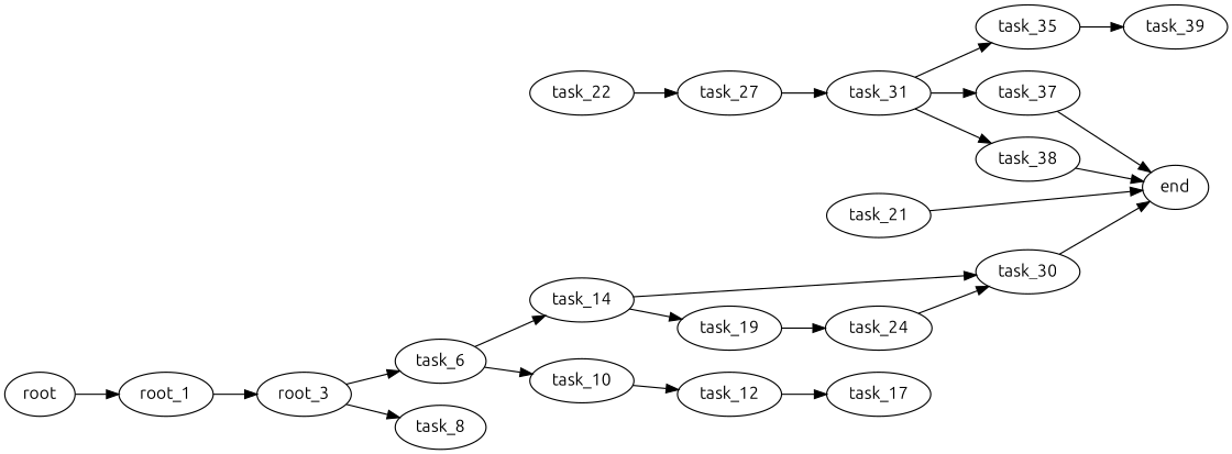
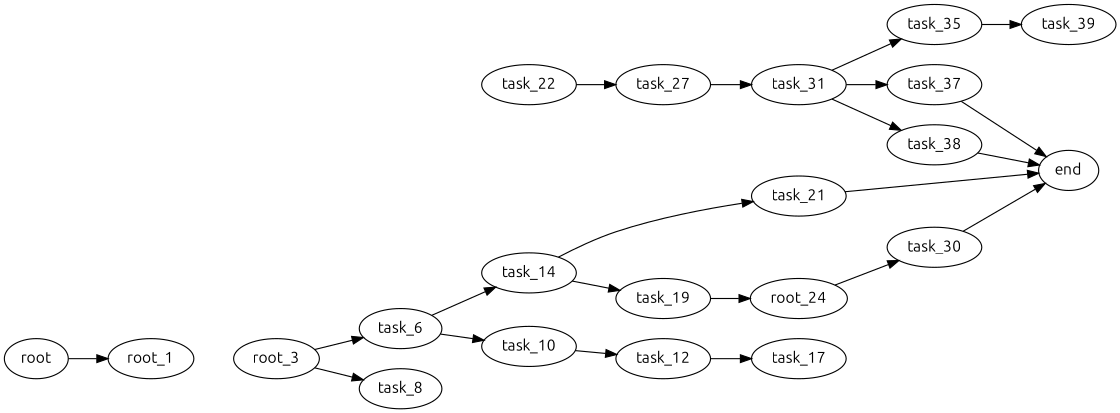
  digraph {
    fontname=Ubuntu
    rankdir=LR
    node [fontname=Ubuntu]
    edge [fontname=Ubuntu]
    n1 [label=root_1]
    root
    n3 [label=root_3]
    task_6
    task_8
    task_10
    task_14
    task_12
    task_19
    task_21
    task_17
-   task_24
+   task_24 [label=root_24]
    end
    task_22
    task_27
    task_30
    task_31
    task_35
    task_37
    task_38
    task_39
-   n1 -> n3
    root -> n1
    n3 -> task_6
    n3 -> task_8
    task_6 -> task_10
    task_6 -> task_14
    task_10 -> task_12
    task_14 -> task_19
-   task_14 -> task_30
+   task_14 -> task_21
    task_12 -> task_17
    task_19 -> task_24
    task_21 -> end
    task_24 -> task_30
    task_22 -> task_27
    task_27 -> task_31
    task_30 -> end
    task_31 -> task_35
    task_31 -> task_37
    task_31 -> task_38
    task_35 -> task_39
    task_37 -> end
    task_38 -> end
  }
